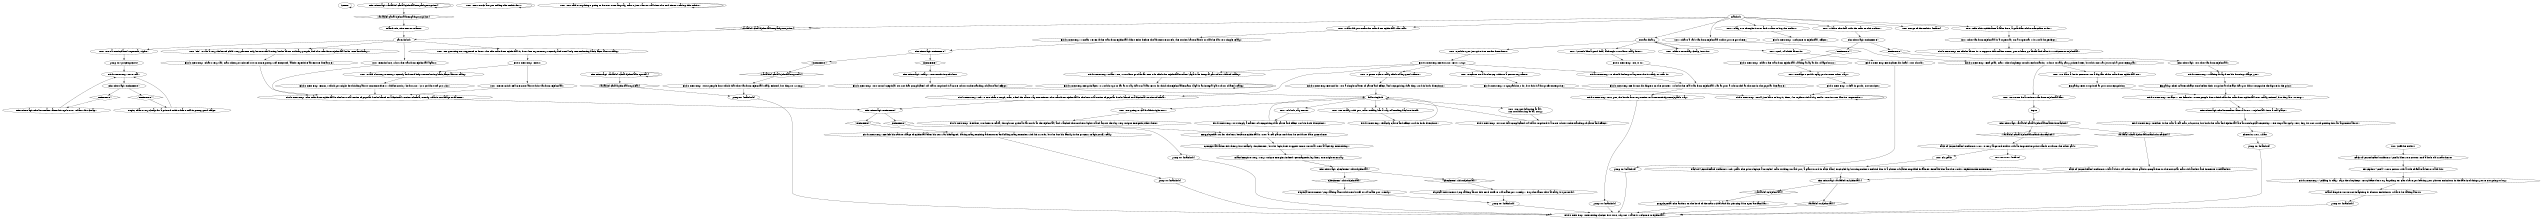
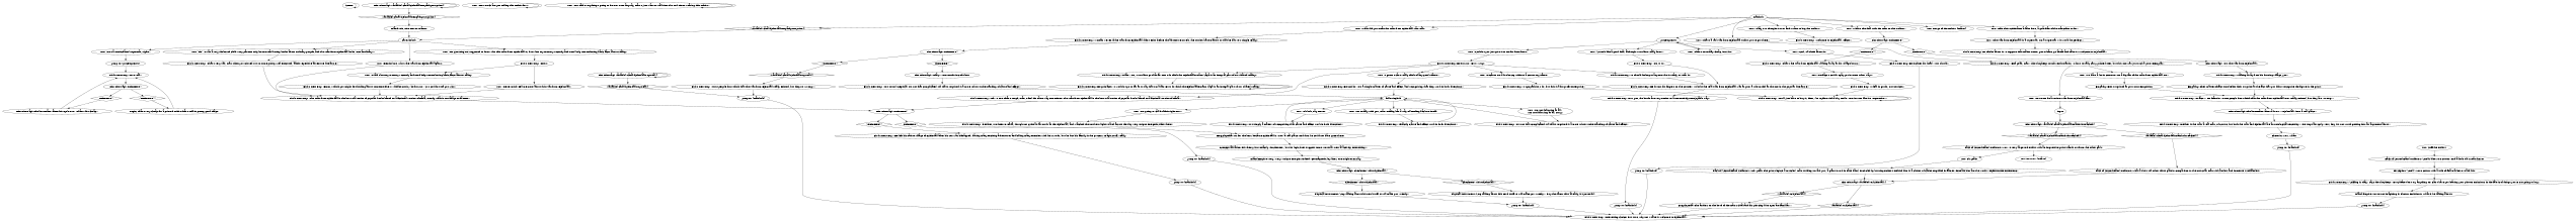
  digraph {
    n1 [label=START]
    n2 [label=input]
    n3 [label="Kim Kitsuragi: Variable[\"canal.hjelmdall_mainhub_reached\"]"]
    n4 [label="Variable[\"canal.hjelmdall_mainhub_reached\"]" shape=diamond]
    n5 [label="!(Variable[\"canal.hjelmdall_mainhub_reached\"])" shape=diamond]
    n6 [label="Bird's Nest Roy: \"A fan... No, I wouldn't go that far. But I do think the Hjelmdallermann Saga is an integral part of our shared reality.\""]
    n7 [label="Bird's Nest Roy: He grimaces. \"I wouldn't go so far as to say that I'm a fan. But I do think the Hjelmdallermann Saga is an integral part of our shared reality.\""]
    n8 [label="You: \"Perhaps I could repay you in some other way?\""]
    n9 [label="Bird's Nest Roy: \"I deal in goods, not services.\""]
    n10 [label="Bird's Nest Roy: \"You'll just have to buy it, then,\" he replies with a dry smile. \"But it's not like it's *expensive*.\""]
    n11 [label="Empathy: He's surprised at your non-recognition."]
    n12 [label="Bird's Nest Roy: \"In fact...\" He leans in. \"Most people don't think that the Man from Hjelmdall ever really existed, but they are *wrong*.\""]
    n13 [label="Kim Kitsuragi: The lieutenant raises a brow. \"*Hjelmdall* isn't a real place.\""]
    n14 [label="Kim Kitsuragi: Variable[\"canal.hjelmdall_roy_real\"]"]
    n15 [label="Variable[\"canal.hjelmdall_roy_real\"]" shape=diamond]
    n16 [label="Jump to: [mainhub]"]
    n17 [label="Bird's Nest Roy: \"Interesting choice. But sure, why not -- take it. Welcome to Hjelmdall.\""]
    n18 [label="!(Variable[\"canal.hjelmdall_roy_real\"])" shape=diamond]
    n19 [label="Bird's Nest Roy: \"Most people don't think that the Man from Hjemdall really existed, but they're *wrong*.\""]
    n20 [label=followinghub]
    n21 [label="You: \"I'm going to call bullshit right now.\""]
    n22 [label="You: \"Uh huh, say more?'"]
    n23 [label="You: \"I'm not following at all.\"\n\"I'm not following at all, sorry.\""]
    n24 [label="You: \"I'm totally with you, man. Reality has a way of bending back on itself.\""]
    n25 [label="Bird's Nest Roy: \"Besides, I've been to Katla, though not quite as far north as the Hjelmdall, and watched the northern lights travel across the sky. Very unique energetic tides there.\""]
    n26 [label="Bird's Nest Roy: \"It's simply a matter of recognizing that cause and effect work in both directions.\""]
    n27 [label="Bird's Nest Roy: \"It's not that complicated. All that's required is a more robust understanding of cause and effect.\""]
    n28 [label="Bird's Nest Roy: \"Exactly. Cause and effect work in both directions.\""]
    n29 [label="Encyclopedia: It's for the best, because Hjelmdall is *not* a real place. And thus he could not have gone there."]
    n30 [label="Conceptualization: His theory isn't exactly *incoherent*, but its logic does suggest some *unusual* neural activity. Interesting..."]
    n31 [label="Bird's Nest Roy: He smirks. \"It's a simple matter of cause and effect, and recognizing that they work in both directions.\""]
    n32 [label="Jump to: [mainhub]"]
    n33 [label="Bird's Nest Roy: \"Neither is the Man a real man, of course, but both the Man and Hjelmdall are an ontological necessity...\" He stops abruptly. \"But, hey, it's not worth getting into an argument about.\""]
    n34 [label="Kim Kitsuragi: Variable[\"canal.hjelmdall_empathy_surprise\"]"]
    n35 [label="Variable[\"canal.hjelmdall_empathy_surprise\"]" shape=diamond]
    n36 [label="Inland: Lie, sire. For no reason."]
    n37 [label=carewhohub]
    n38 [label="!(Variable[\"canal.hjelmdall_empathy_surprise\"])" shape=diamond]
    n39 [label="You: (Lie) \"I was a very sheltered child -- my parents only let me read boring books about ordinary people, and the Man from Hjelmdall looks *extraordinary*.\""]
    n40 [label="You: \"Remind me, who's the Man from Hjelmdall again?\""]
    n41 [label="You: \"He's a music-based superstar, right?\""]
    n42 [label="You: \"I'm guessing I'm supposed to know who this Man from Hjelmdall is, but I lost my memory recently and need help remembering basic facts about reality.\""]
    n43 [label="You: \"How much are you selling this T-shirt for?\""]
    n44 [label="Bird's Nest Roy: \"Two reál.\""]
    n45 [label="Kim Kitsuragi: IsKimHere()"]
    n46 [label="IsKimHere()" shape=diamond]
    n47 [label="!(IsKimHere())" shape=diamond]
-   n48 [label=extraordinary]
+   n48 [label=pricelogichub]
    n49 [label="You: \"Cool, I'll think about it.\""]
    n50 [label="You: \"Sounds like a good deal, although I wouldn't really know.\""]
    n51 [label="You: \"Couldn't you just give it to me for free then?\""]
    n52 [label="You: \"That's unusually cheap, isn't it?\""]
    n53 [label="Bird's Nest Roy: He inclines his head. \"You should.\""]
    n54 [label="Bird's Nest Roy: \"Oh, it is.\""]
    n55 [label="Bird's Nest Roy: He frowns. \"But... why?\""]
    n56 [label="Bird's Nest Roy: \"It should belong to anyone who is ready to wear it.\""]
    n57 [label="Bird's Nest Roy: He drums his fingers on the counter. \"I doubt the real Man from Hjelmdall was as poor a role model as the one in the popular literature.\""]
    n58 [label="Bird's Nest Roy: \"But, yes, the books are very sexist. In a not-entirely-unenjoyable way.\""]
    n59 [label="You: \"The Man from Hjelmdall is a superstar, I'm a superstar -- it would be perfect!\""]
    n60 [label="Bird's Nest Roy: He thinks about it. \"I suppose that makes sense, yes. Please, go ahead and take it -- Welcome to Hjelmdall.\""]
    n61 [label="Jump to: [mainhub]"]
    n62 [label="Jump to: [pricelogichub]"]
    n63 [label="Bird's Nest Roy: \"Hmm, I think you might be thinking about someone else I... dislike music,\" he frowns. \"So I couldn't tell you who.\""]
    n64 [label="Bird's Nest Roy: \"The Man from Hjelmdall is the hero of a series of popular books based on a fictional version of Katla, mostly what is nowadays Arda NFD.\""]
    n65 [label="Kim Kitsuragi: IsKimHere()"]
    n66 [label="Bird's Nest Roy: \"Oh... I see. That's tough, man, I feel the same way sometimes. The Man from Hjelmdall is the hero of a series of popular books based on a fictional version of Katla.\""]
    n67 [label="IsKimHere()" shape=diamond]
    n68 [label="!(IsKimHere())" shape=diamond]
    n69 [label="You: \"You said everything's going to be over soon anyway, man. I just want to walk into the end times wearing this t-shirt.\""]
    n70 [label=mainhub]
    n71 [label="You: \"Okay, I've thought it over and I want to buy the T-shirt.\""]
    n72 [label="You: \"This shirt celebrates a false hero, a guardian of the masculine order.\""]
    n73 [label="You: \"What's the deal with the man on this t-shirt?\""]
    n74 [label="You: \"What did you mean the Man from Hjelmdall was real?\""]
    n75 [label="You: \"That's a rad Man from Hjelmdall t-shirt you've got there.\""]
    n76 [label="You: Let go of the T-shirt. [Leave.]"]
    n77 [label="Bird's Nest Roy: \"Welcome to Hjelmdall, officer.\""]
    n78 [label="Kim Kitsuragi: IsKimHere()"]
    n79 [label="Bird's Nest Roy: \"I mean -- even if the Man from Hjelmdall didn't exist before the adventure novels, the stories have made it so that he has. It's simple really.\""]
    n80 [label="You: Sniff the T-shirt."]
    n81 [label="Rack of Second-Hand Uniforms: Smells like worn cotton. And a little old sweat there?"]
    n82 [label="Bird's Nest Roy: \"Hell yeah, man.\" The shopkeep sounds enthusiastic. \"I don't usually carry printed tees, but this one was just such a pure exemplar.\""]
    n83 [label="Kim Kitsuragi: The lieutenant raises his eyebrows. \"That's dirt cheap.\""]
    n84 [label="Jump to: [mainhub]"]
    n85 [label="Bird's Nest Roy: \"That's very sad, man. Then you missed out on some pretty well executed, albeit repetitive adventure literature.\""]
    n86 [label="Bird's Nest Roy: \"He left his native village of Hjelmdall after his son was kidnapped, having many exciting adventures and killing many enemies with his swords, but he lost his family in the process. Tragic stuff, really.\""]
    n87 [label="Jump to: [mainhub]"]
    n88 [label="Rhetoric: Wow, what?"]
    n89 [label="Jump to: [mainhub]"]
    n90 [label="Physical Instrument: Stop talking about this nerd stuff. It will make you *weedy*."]
    n91 [label="Jump to: [mainhub]"]
    n92 [label="You: \"You must be a serious Man from Hjelmdall fan.\""]
    n93 [label="You: \"We have a lot in common. I'm a big fan of the Man from Hjelmdall too.\""]
    n94 [label="Logic: That's very cheap for a printed t-shirt that's still in pretty good shape."]
    n95 [label="Rack of Second-Hand Uniforms: *Oh* yeah. The print depicts a muscled  man striding toward you, a giant sword in each hand, encircled by burning embers. Behind him is a cluster of cabins engulfed in flames. Beneath him are the words: \"HJELMDALL BURNING.\""]
    n96 [label="Kim Kitsuragi: Variable[\"tc.hjelmdall\"]"]
    n97 [label="Variable[\"tc.hjelmdall\"]" shape=diamond]
    n98 [label="!(Variable[\"tc.hjelmdall\"])" shape=diamond]
    n99 [label="Bird's Nest Roy: \"Huh?\""]
    n100 [label="You: \"I said I lost my memory recently and need help remembering basic facts about reality.\""]
    n101 [label="You: \"Never mind. Tell me more about this Man from Hjelmdall.\""]
    n102 [label="Rack of Second-Hand Uniforms: What a shirt. All other shirts pale in comparison to the muscular man with antlers and immense zweihänders."]
    n103 [label="Bird's Nest Roy: \"Sniffing is okay,\" says the shopkeep. \"But please don't try anything on. Can't have you leaving your photon emissions in the fabric of things you're not going to buy.\""]
    n104 [label="Inland Empire: You're not imagining it. Photon emissions? What is he talking about?"]
    n105 [label="Jump to: [mainhub]"]
    n106 [label="Kim Kitsuragi: \"It's the Man from Hjelmdall.\""]
    n107 [label="Bird's Nest Roy: \"Walking away from his burning village, yes.\""]
    n108 [label="Empathy: Their matter-of-fact tone belies their surprise at the fact that you didn't recognize the figure in the print."]
    n109 [label="Kim Kitsuragi: \"Okay...\" He sounds incredulous."]
    n110 [label="Bird's Nest Roy: \"You sound sceptical. It's not that complicated. All that's required is a more robust understanding of cause and effect.\""]
    n111 [label="Inland Empire: Very, *very* unique energies indeed. Geomagnetic ley lines, one might even say."]
    n112 [label="Bird's Nest Roy: \"That's the Man from Hjelmdall walking away as his village burns.\""]
    n113 [label="You: Oh yeah?"]
    n114 [label="Encyclopedia: The antlers on the hood of the man's cloak and his piercing blue eyes are familiar...."]
    n115 [label="You: \"I guess I can't really think of any good reason.\""]
    n116 [label="Rack of Second-Hand Uniforms: Wow! A very large red T-shirt with an impressive print stands out from the other garb."]
    n117 [label="You: Not now. [Leave.]"]
    n118 [label="Perception (Smell): Worn cotton with a side of flea market or trash bin."]
    n119 [label="Bird's Nest Roy: \"I sympathize, I do, but this is a for-profit enterprise.\""]
    n120 [label="Kim Kitsuragi: IsKimHere()"]
    n121 [label="IsKimHere()" shape=diamond]
    n122 [label="!(IsKimHere())" shape=diamond]
    n123 [label="Kim Kitsuragi: CheckItem(\"shirt_hjelmdall\")"]
    n124 [label="CheckItem(\"shirt_hjelmdall\")" shape=diamond]
    n125 [label="!(CheckItem(\"shirt_hjelmdall\"))" shape=diamond]
    n126 [label="Physical Instrument: Stop talking about this nerd stuff. It will make you *weedy*.  Buy the damn shirt already, it's powerful."]
    n127 [label="You: \"Because I'm a broke cop without a cent to my name.\""]
    n128 [label="IsKimHere()" shape=diamond]
    n129 [label="!(IsKimHere())" shape=diamond]
    n1 -> n1
    n2 -> n3
    n3 -> n4
    n3 -> n5
    n4 -> n102
    n5 -> n116
    n6 -> n7
    n7 -> n7
    n8 -> n9
    n9 -> n10
    n10 -> n10
    n11 -> n12
    n12 -> n13
    n13 -> n33
    n14 -> n14
    n14 -> n15
    n15 -> n16
    n16 -> n17
    n18 -> n19
    n19 -> n16
    n20 -> n21
    n20 -> n22
    n20 -> n23
    n20 -> n24
    n21 -> n25
    n22 -> n26
    n23 -> n27
    n24 -> n28
    n25 -> n29
    n26 -> n20
    n27 -> n20
    n28 -> n20
    n29 -> n30
    n30 -> n111
    n31 -> n20
    n32 -> n17
    n33 -> n88
    n34 -> n34
    n34 -> n35
    n35 -> n36
    n36 -> n37
    n37 -> n39
    n37 -> n40
    n37 -> n41
    n37 -> n42
    n38 -> n37
    n39 -> n85
    n40 -> n64
    n41 -> n62
    n42 -> n99
    n43 -> n43
    n44 -> n45
    n45 -> n46
    n45 -> n47
    n46 -> n83
    n47 -> n94
    n48 -> n49
    n48 -> n50
    n48 -> n51
    n48 -> n52
    n49 -> n53
    n50 -> n54
    n51 -> n55
    n52 -> n48
    n53 -> n84
    n54 -> n57
    n55 -> n6
    n55 -> n56
    n55 -> n66
    n55 -> n115
    n55 -> n127
    n56 -> n57
    n57 -> n58
    n58 -> n61
    n59 -> n60
    n61 -> n17
    n62 -> n44
    n63 -> n64
    n64 -> n65
    n65 -> n67
    n65 -> n68
    n66 -> n65
    n67 -> n32
    n68 -> n86
    n69 -> n69
    n70 -> n38
    n70 -> n48
    n70 -> n71
    n70 -> n72
    n70 -> n73
    n70 -> n74
    n70 -> n75
    n70 -> n76
    n71 -> n77
    n72 -> n59
    n73 -> n78
    n74 -> n79
    n75 -> n82
    n78 -> n128
    n78 -> n129
    n79 -> n120
    n80 -> n81
    n81 -> n118
    n82 -> n92
    n82 -> n93
    n83 -> n44
    n84 -> n17
    n85 -> n64
    n86 -> n87
    n87 -> n17
    n88 -> n89
    n89 -> n17
    n90 -> n91
    n91 -> n17
    n92 -> n2
    n93 -> n11
    n94 -> n44
    n95 -> n96
    n96 -> n97
    n96 -> n98
    n97 -> n17
    n98 -> n114
    n99 -> n100
    n99 -> n101
    n100 -> n63
    n101 -> n64
    n102 -> n96
    n103 -> n104
    n104 -> n105
    n105 -> n17
    n106 -> n107
    n107 -> n108
    n108 -> n12
    n109 -> n110
    n110 -> n20
    n111 -> n123
    n112 -> n8
    n113 -> n95
    n114 -> n17
    n115 -> n31
    n116 -> n113
    n116 -> n117
    n118 -> n103
    n119 -> n10
    n120 -> n121
    n120 -> n122
    n121 -> n109
    n122 -> n18
    n123 -> n124
    n123 -> n125
    n124 -> n90
    n125 -> n126
    n126 -> n91
    n127 -> n119
    n128 -> n106
    n129 -> n112
  }
